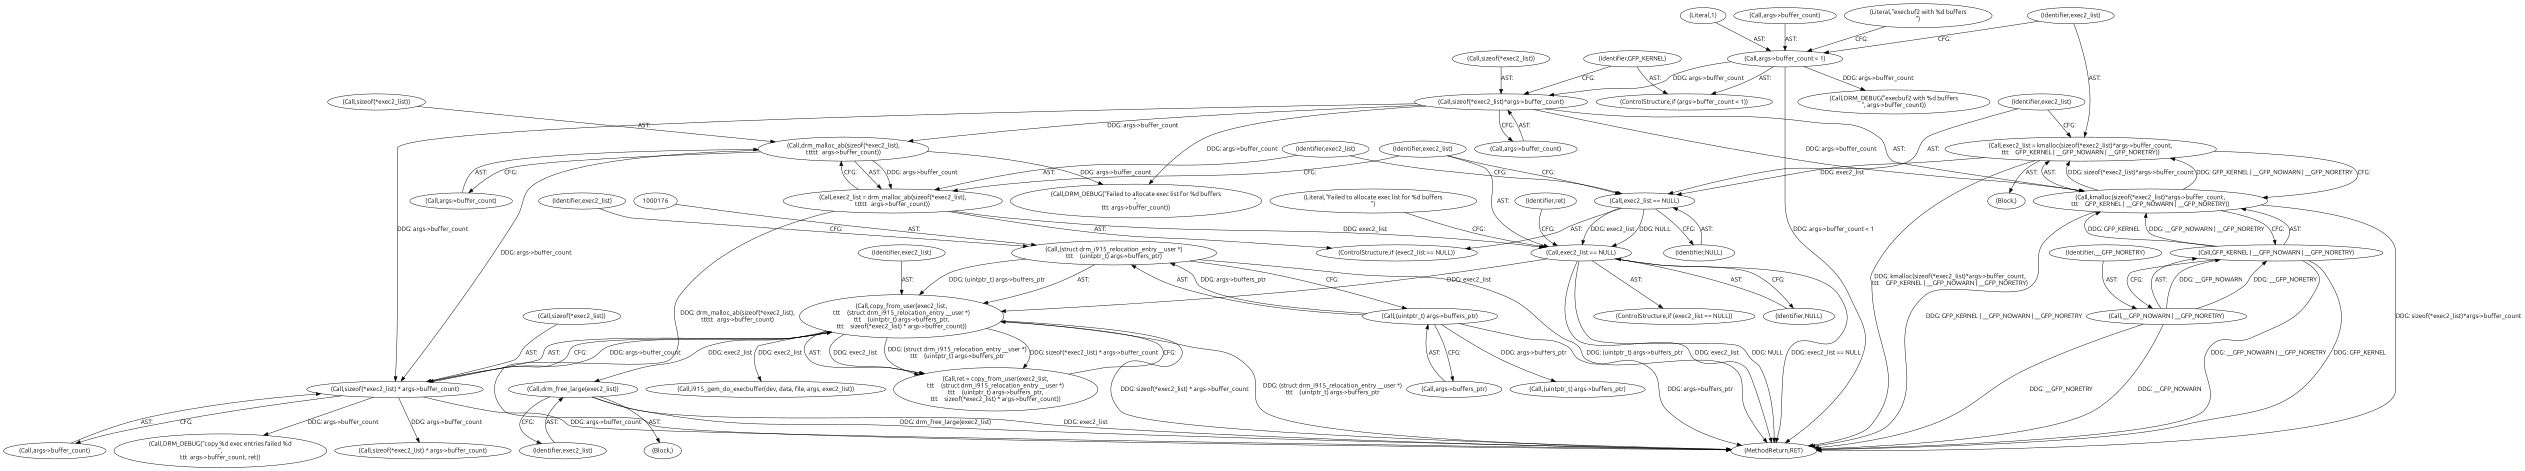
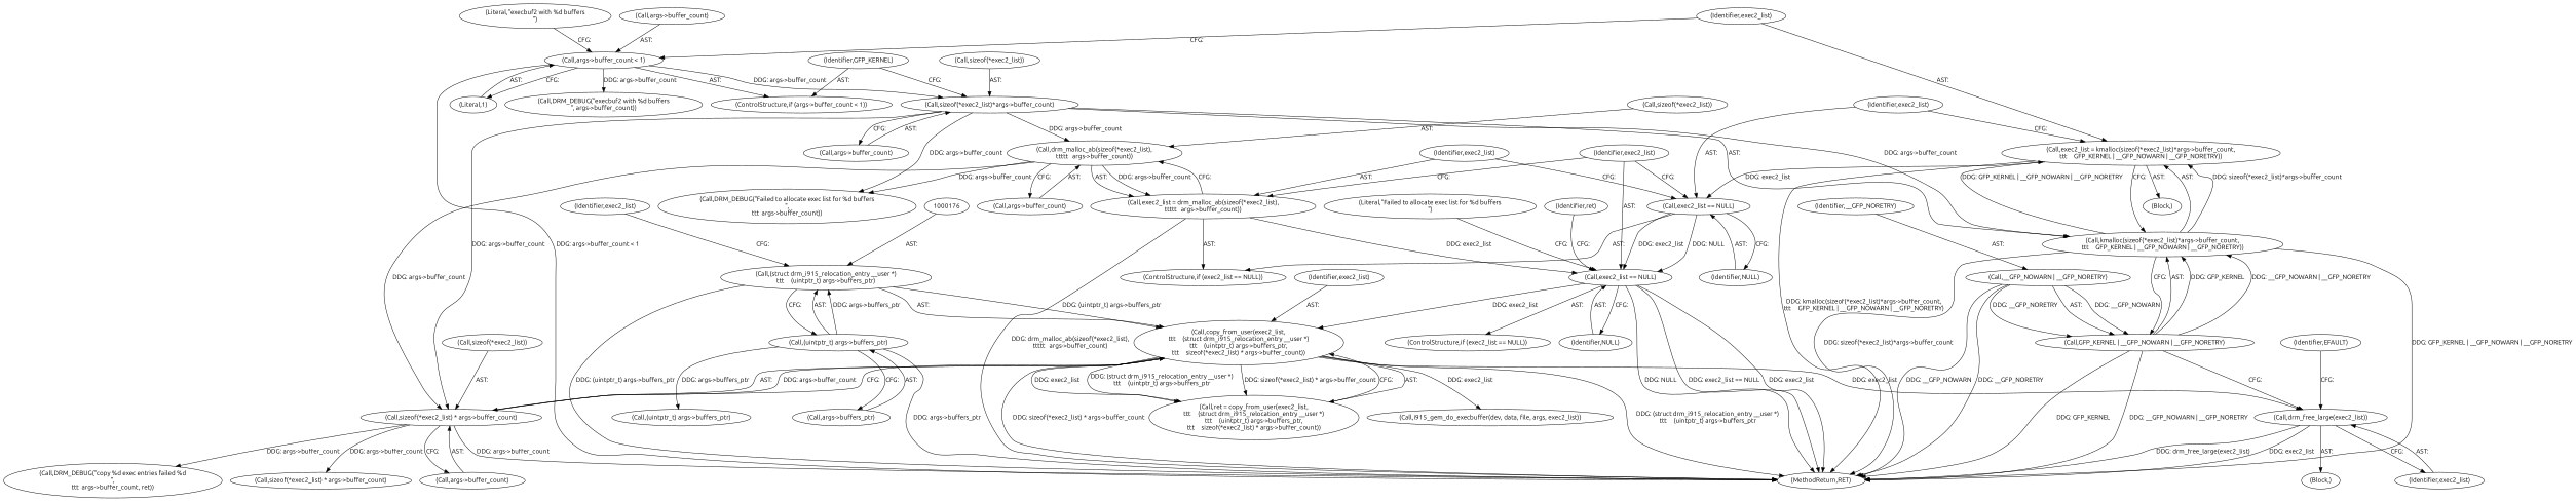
  digraph {
    fontname=Ubuntu
    node [fontname=Ubuntu]
    edge [fontname=Ubuntu]
    n1 [label="(Call,drm_free_large(exec2_list))"]
    n2 [label="(Identifier,exec2_list)"]
    n3 [label="(MethodReturn,RET)"]
    n4 [label="(Block,)"]
    n5 [label="(Call,copy_from_user(exec2_list,\n\t\t\t     (struct drm_i915_relocation_entry __user *)\n\t\t\t     (uintptr_t) args->buffers_ptr,\n\t\t\t     sizeof(*exec2_list) * args->buffer_count))"]
    n6 [label="(Call,sizeof(*exec2_list) * args->buffer_count)"]
    n7 [label="(Call,ret = copy_from_user(exec2_list,\n\t\t\t     (struct drm_i915_relocation_entry __user *)\n\t\t\t     (uintptr_t) args->buffers_ptr,\n\t\t\t     sizeof(*exec2_list) * args->buffer_count))"]
    n8 [label="(Call,i915_gem_do_execbuffer(dev, data, file, args, exec2_list))"]
    n9 [label="(Call,DRM_DEBUG(\"copy %d exec entries failed %d\n\",\n\t\t\t  args->buffer_count, ret))"]
    n10 [label="(Call,sizeof(*exec2_list) * args->buffer_count)"]
    n11 [label="(Call,args->buffer_count)"]
    n12 [label="(Call,exec2_list == NULL)"]
    n13 [label="(ControlStructure,if (exec2_list == NULL))"]
    n14 [label="(Identifier,NULL)"]
    n15 [label="(Call,exec2_list = drm_malloc_ab(sizeof(*exec2_list),\n\t\t\t\t\t   args->buffer_count))"]
    n16 [label="(Call,drm_malloc_ab(sizeof(*exec2_list),\n\t\t\t\t\t   args->buffer_count))"]
    n17 [label="(ControlStructure,if (exec2_list == NULL))"]
    n18 [label="(Call,args->buffer_count)"]
    n19 [label="(Call,DRM_DEBUG(\"Failed to allocate exec list for %d buffers\n\",\n\t\t\t  args->buffer_count))"]
    n20 [label="(Call,sizeof(*exec2_list)*args->buffer_count)"]
    n21 [label="(Call,kmalloc(sizeof(*exec2_list)*args->buffer_count,\n\t\t\t     GFP_KERNEL | __GFP_NOWARN | __GFP_NORETRY))"]
    n22 [label="(Call,args->buffer_count)"]
    n23 [label="(Call,exec2_list = kmalloc(sizeof(*exec2_list)*args->buffer_count,\n\t\t\t     GFP_KERNEL | __GFP_NOWARN | __GFP_NORETRY))"]
    n24 [label="(Call,GFP_KERNEL | __GFP_NOWARN | __GFP_NORETRY)"]
    n25 [label="(Call,args->buffer_count < 1)"]
    n26 [label="(Literal,1)"]
    n27 [label="(ControlStructure,if (args->buffer_count < 1))"]
    n28 [label="(Call,DRM_DEBUG(\"execbuf2 with %d buffers\n\", args->buffer_count))"]
    n29 [label="(Call,exec2_list == NULL)"]
    n30 [label="(Identifier,NULL)"]
    n31 [label="(Block,)"]
    n32 [label="(Call,__GFP_NOWARN | __GFP_NORETRY)"]
    n33 [label="(Identifier,__GFP_NORETRY)"]
    n34 [label="(Call,(struct drm_i915_relocation_entry __user *)\n\t\t\t     (uintptr_t) args->buffers_ptr)"]
    n35 [label="(Call,(uintptr_t) args->buffers_ptr)"]
    n36 [label="(Call,args->buffers_ptr)"]
    n37 [label="(Call,(uintptr_t) args->buffers_ptr)"]
    n38 [label="(Literal,\"execbuf2 with %d buffers\n\")"]
    n39 [label="(Identifier,exec2_list)"]
    n40 [label="(Call,sizeof(*exec2_list))"]
    n41 [label="(Call,args->buffer_count)"]
    n42 [label="(Identifier,GFP_KERNEL)"]
    n43 [label="(Identifier,ret)"]
    n44 [label="(Identifier,exec2_list)"]
    n45 [label="(Call,sizeof(*exec2_list))"]
    n46 [label="(Identifier,exec2_list)"]
    n47 [label="(Identifier,exec2_list)"]
    n48 [label="(Call,sizeof(*exec2_list))"]
    n49 [label="(Identifier,exec2_list)"]
    n50 [label="(Identifier,exec2_list)"]
    n51 [label="(Literal,\"Failed to allocate exec list for %d buffers\n\")"]
+   n52 [label="(Identifier,EFAULT)"]
    1000176
    n1 -> n2 [label="CFG: "]
    n1 -> n3 [label="DDG: drm_free_large(exec2_list)"]
    n1 -> n3 [label="DDG: exec2_list"]
    n1 -> n4 [label="AST: "]
    n2 -> n1 [label="AST: "]
    n5 -> n1 [label="DDG: exec2_list"]
    n5 -> n3 [label="DDG: sizeof(*exec2_list) * args->buffer_count"]
    n5 -> n3 [label="DDG: (struct drm_i915_relocation_entry __user *)\n\t\t\t     (uintptr_t) args->buffers_ptr"]
    n5 -> n6 [label="CFG: "]
    n5 -> n7 [label="AST: "]
    n5 -> n7 [label="DDG: exec2_list"]
    n5 -> n7 [label="DDG: (struct drm_i915_relocation_entry __user *)\n\t\t\t     (uintptr_t) args->buffers_ptr"]
    n5 -> n7 [label="DDG: sizeof(*exec2_list) * args->buffer_count"]
    n5 -> n8 [label="DDG: exec2_list"]
    n6 -> n3 [label="DDG: args->buffer_count"]
    n6 -> n5 [label="AST: "]
    n6 -> n5 [label="DDG: args->buffer_count"]
    n6 -> n9 [label="DDG: args->buffer_count"]
    n6 -> n10 [label="DDG: args->buffer_count"]
    n6 -> n11 [label="CFG: "]
    n7 -> n5 [label="CFG: "]
    n11 -> n6 [label="AST: "]
    n12 -> n3 [label="DDG: exec2_list == NULL"]
    n12 -> n3 [label="DDG: exec2_list"]
    n12 -> n3 [label="DDG: NULL"]
    n12 -> n5 [label="DDG: exec2_list"]
    n12 -> n13 [label="AST: "]
    n12 -> n14 [label="CFG: "]
    n14 -> n12 [label="AST: "]
    n15 -> n3 [label="DDG: drm_malloc_ab(sizeof(*exec2_list),\n\t\t\t\t\t   args->buffer_count)"]
    n15 -> n12 [label="DDG: exec2_list"]
    n15 -> n16 [label="CFG: "]
    n15 -> n17 [label="AST: "]
    n16 -> n6 [label="DDG: args->buffer_count"]
    n16 -> n15 [label="AST: "]
    n16 -> n15 [label="DDG: args->buffer_count"]
    n16 -> n18 [label="CFG: "]
    n16 -> n19 [label="DDG: args->buffer_count"]
    n18 -> n16 [label="AST: "]
    n20 -> n6 [label="DDG: args->buffer_count"]
    n20 -> n16 [label="DDG: args->buffer_count"]
    n20 -> n19 [label="DDG: args->buffer_count"]
    n20 -> n21 [label="AST: "]
    n20 -> n21 [label="DDG: args->buffer_count"]
    n20 -> n22 [label="CFG: "]
    n21 -> n3 [label="DDG: GFP_KERNEL | __GFP_NOWARN | __GFP_NORETRY"]
    n21 -> n3 [label="DDG: sizeof(*exec2_list)*args->buffer_count"]
    n21 -> n23 [label="AST: "]
    n21 -> n23 [label="DDG: sizeof(*exec2_list)*args->buffer_count"]
    n21 -> n23 [label="DDG: GFP_KERNEL | __GFP_NOWARN | __GFP_NORETRY"]
    n21 -> n24 [label="CFG: "]
    n22 -> n20 [label="AST: "]
    n23 -> n3 [label="DDG: kmalloc(sizeof(*exec2_list)*args->buffer_count,\n\t\t\t     GFP_KERNEL | __GFP_NOWARN | __GFP_NORETRY)"]
    n23 -> n21 [label="CFG: "]
    n23 -> n29 [label="DDG: exec2_list"]
    n23 -> n31 [label="AST: "]
    n24 -> n3 [label="DDG: __GFP_NOWARN | __GFP_NORETRY"]
    n24 -> n3 [label="DDG: GFP_KERNEL"]
    n24 -> n21 [label="AST: "]
    n24 -> n21 [label="DDG: GFP_KERNEL"]
    n24 -> n21 [label="DDG: __GFP_NOWARN | __GFP_NORETRY"]
-   n24 -> n32 [label="CFG: "]
+   n24 -> n1 [label="CFG: "]
    n25 -> n3 [label="DDG: args->buffer_count < 1"]
    n25 -> n20 [label="DDG: args->buffer_count"]
+   n25 -> n26 [label="CFG: "]
    n25 -> n27 [label="AST: "]
    n25 -> n28 [label="DDG: args->buffer_count"]
    n26 -> n25 [label="AST: "]
    n29 -> n12 [label="DDG: exec2_list"]
    n29 -> n12 [label="DDG: NULL"]
    n29 -> n17 [label="AST: "]
    n29 -> n30 [label="CFG: "]
    n30 -> n29 [label="AST: "]
    n32 -> n3 [label="DDG: __GFP_NORETRY"]
    n32 -> n3 [label="DDG: __GFP_NOWARN"]
    n32 -> n24 [label="AST: "]
    n32 -> n24 [label="DDG: __GFP_NOWARN"]
    n32 -> n24 [label="DDG: __GFP_NORETRY"]
    n33 -> n32 [label="AST: "]
    n34 -> n3 [label="DDG: (uintptr_t) args->buffers_ptr"]
    n34 -> n5 [label="AST: "]
    n34 -> n5 [label="DDG: (uintptr_t) args->buffers_ptr"]
    n34 -> n35 [label="CFG: "]
    n35 -> n3 [label="DDG: args->buffers_ptr"]
    n35 -> n34 [label="AST: "]
    n35 -> n34 [label="DDG: args->buffers_ptr"]
    n35 -> n36 [label="CFG: "]
    n35 -> n37 [label="DDG: args->buffers_ptr"]
    n36 -> n35 [label="AST: "]
    n38 -> n25 [label="CFG: "]
    n39 -> n23 [label="AST: "]
    n39 -> n25 [label="CFG: "]
    n40 -> n6 [label="AST: "]
    n41 -> n25 [label="AST: "]
    n42 -> n20 [label="CFG: "]
    n42 -> n27 [label="AST: "]
    n43 -> n12 [label="CFG: "]
    n44 -> n15 [label="AST: "]
    n44 -> n29 [label="CFG: "]
    n45 -> n16 [label="AST: "]
    n46 -> n5 [label="AST: "]
    n47 -> n12 [label="AST: "]
    n47 -> n15 [label="CFG: "]
    n47 -> n29 [label="CFG: "]
    n48 -> n20 [label="AST: "]
    n49 -> n34 [label="CFG: "]
    n50 -> n23 [label="CFG: "]
    n50 -> n29 [label="AST: "]
    n51 -> n12 [label="CFG: "]
+   n52 -> n1 [label="CFG: "]
    1000176 -> n34 [label="AST: "]
  }
